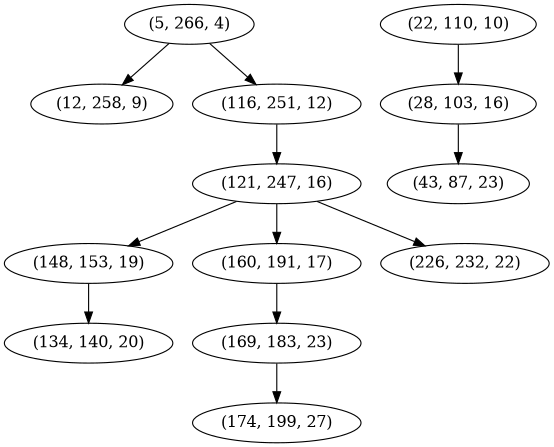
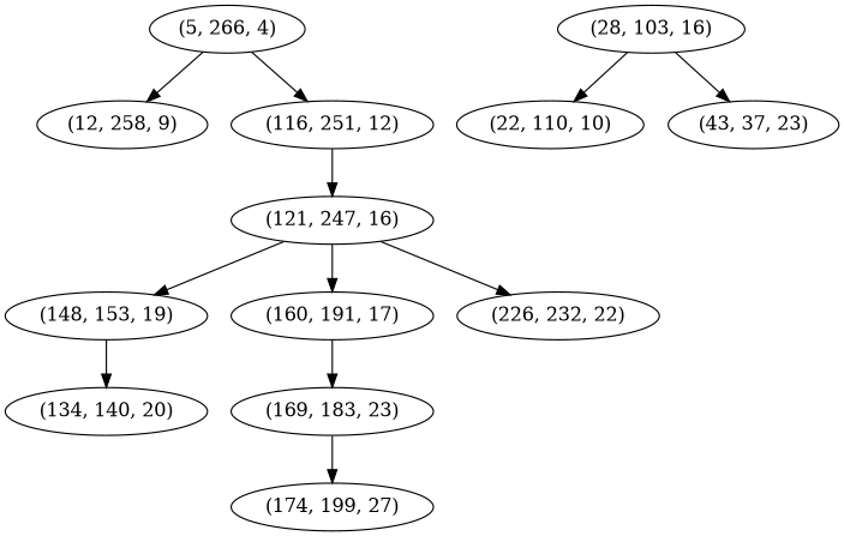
  digraph {
    "(5, 266, 4)"
    "(12, 258, 9)"
    "(116, 251, 12)"
    "(22, 110, 10)"
    "(28, 103, 16)"
    "(121, 247, 16)"
-   "(43, 87, 23)"
+   "(43, 87, 23)" [label="(43, 37, 23)"]
    "(148, 153, 19)"
    "(160, 191, 17)"
    "(226, 232, 22)"
    "(134, 140, 20)"
    "(169, 183, 23)"
    n13 [label="(174, 199, 27)"]
    "(5, 266, 4)" -> "(12, 258, 9)"
    "(5, 266, 4)" -> "(116, 251, 12)"
    "(116, 251, 12)" -> "(121, 247, 16)"
-   "(22, 110, 10)" -> "(28, 103, 16)"
+   "(28, 103, 16)" -> "(22, 110, 10)"
    "(28, 103, 16)" -> "(43, 87, 23)"
    "(121, 247, 16)" -> "(148, 153, 19)"
    "(121, 247, 16)" -> "(160, 191, 17)"
    "(121, 247, 16)" -> "(226, 232, 22)"
    "(148, 153, 19)" -> "(134, 140, 20)"
    "(160, 191, 17)" -> "(169, 183, 23)"
    "(169, 183, 23)" -> n13
  }
